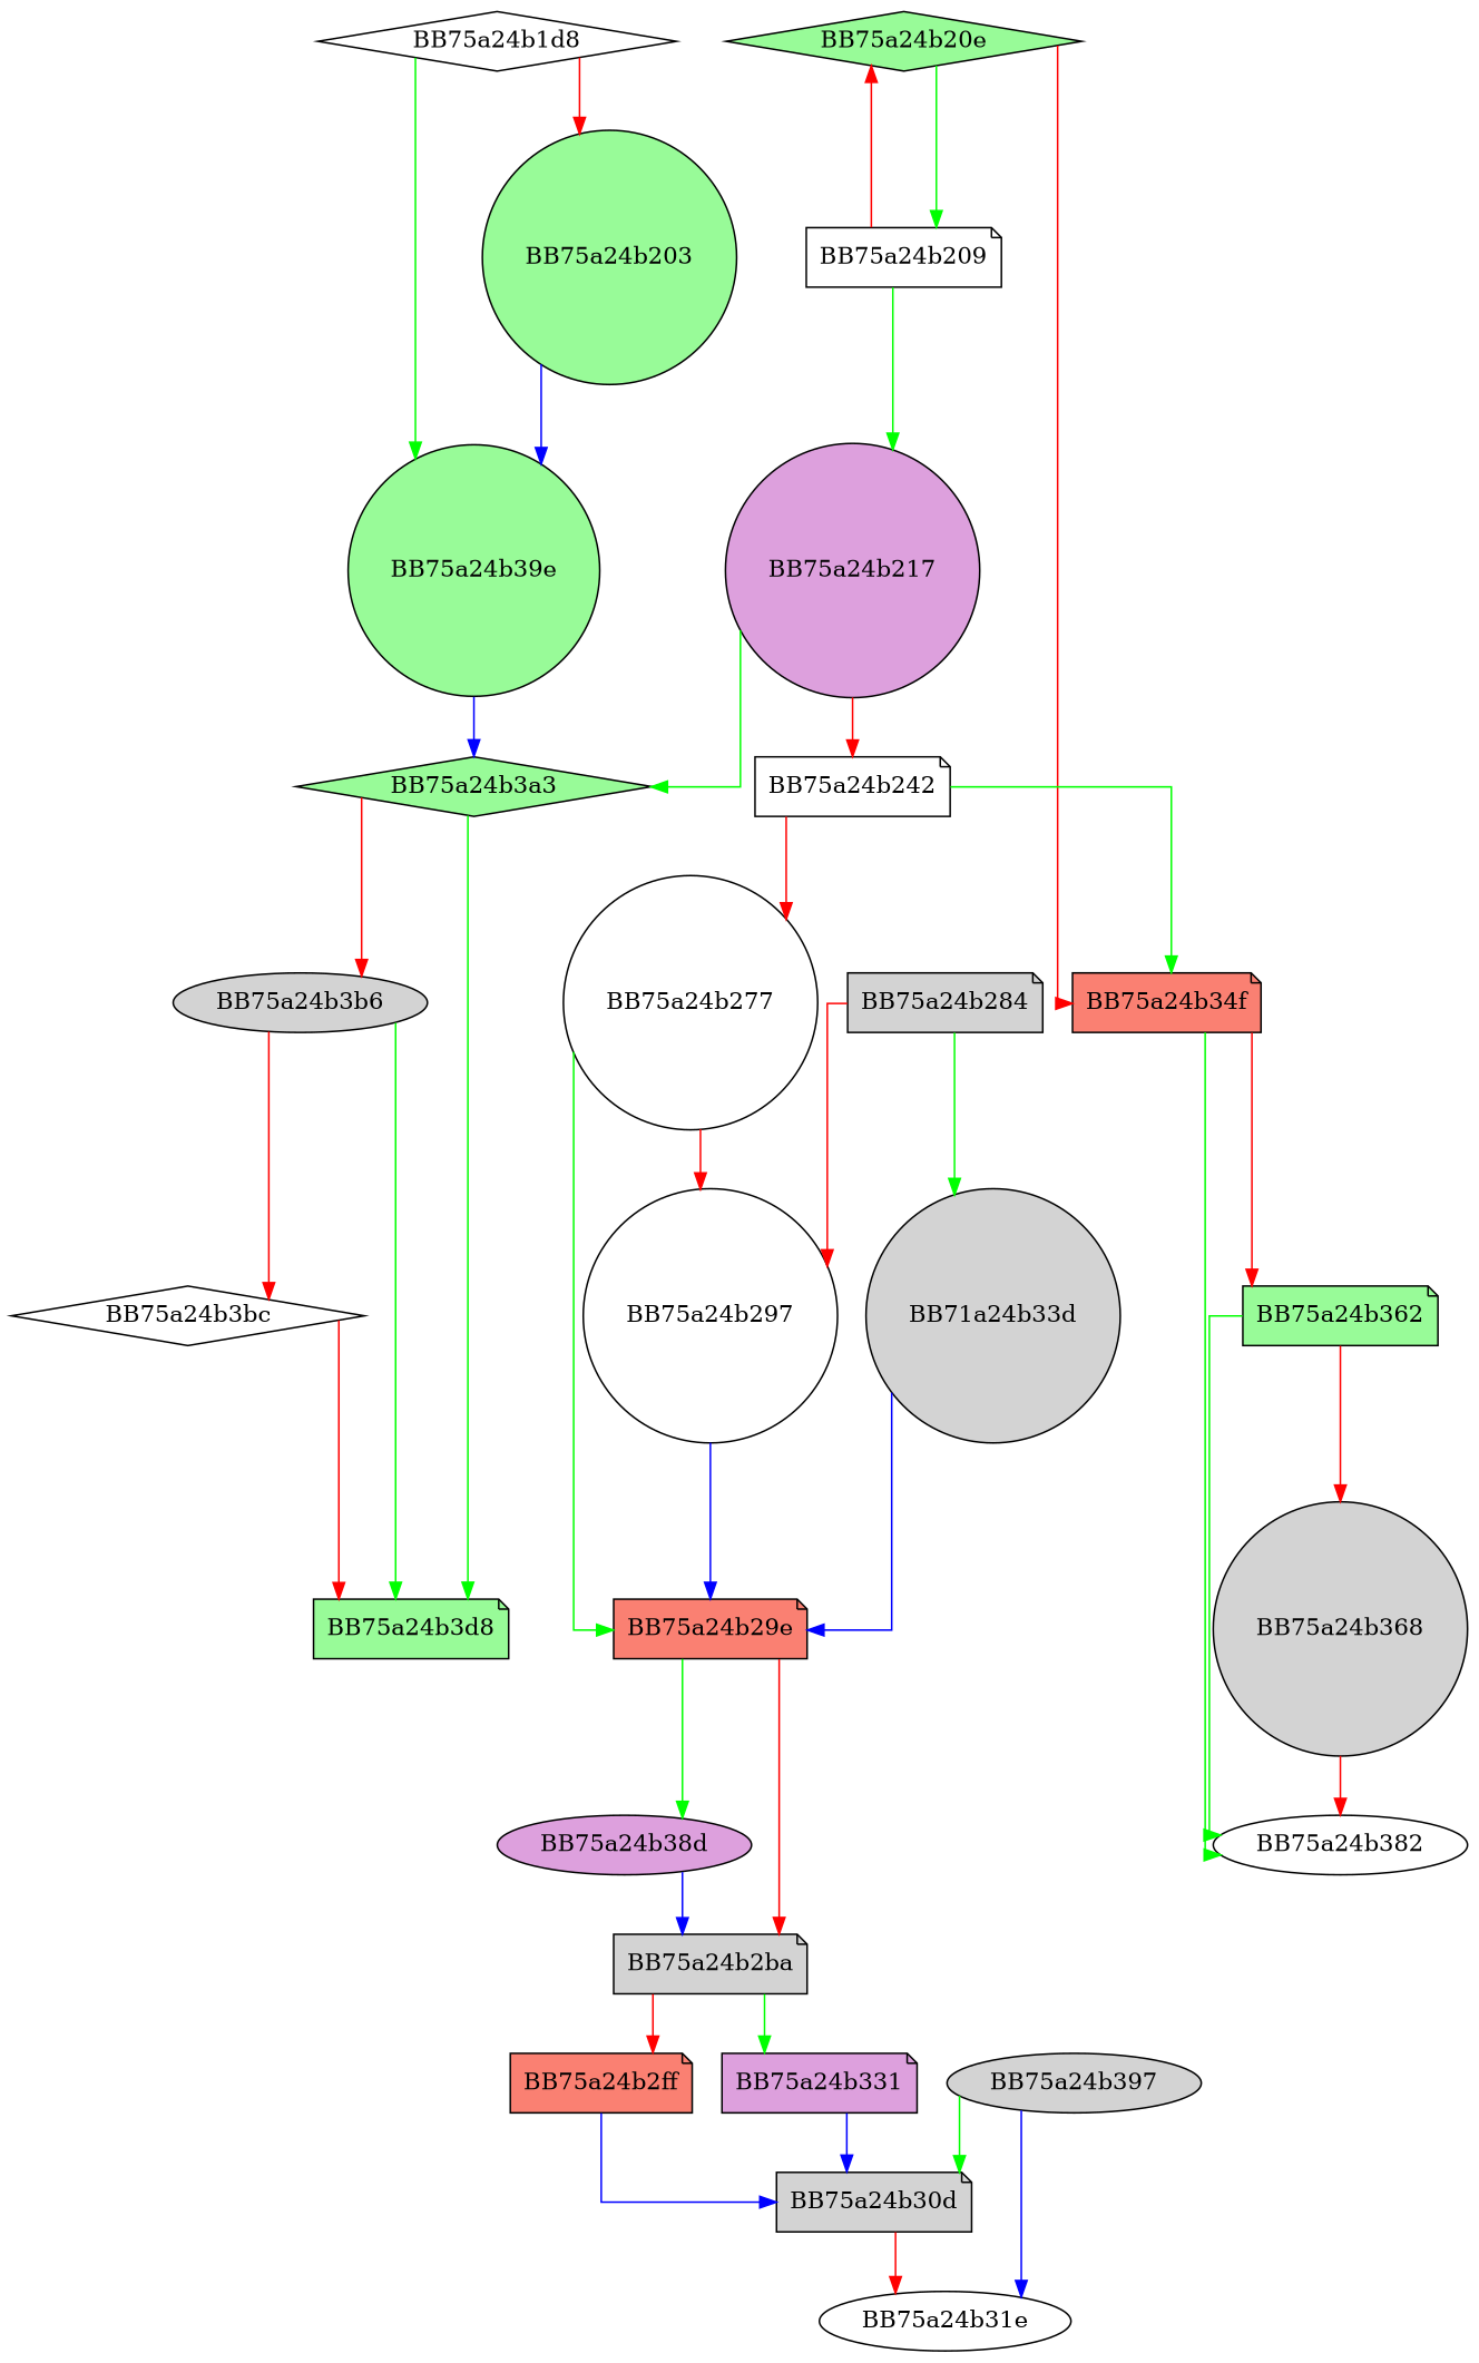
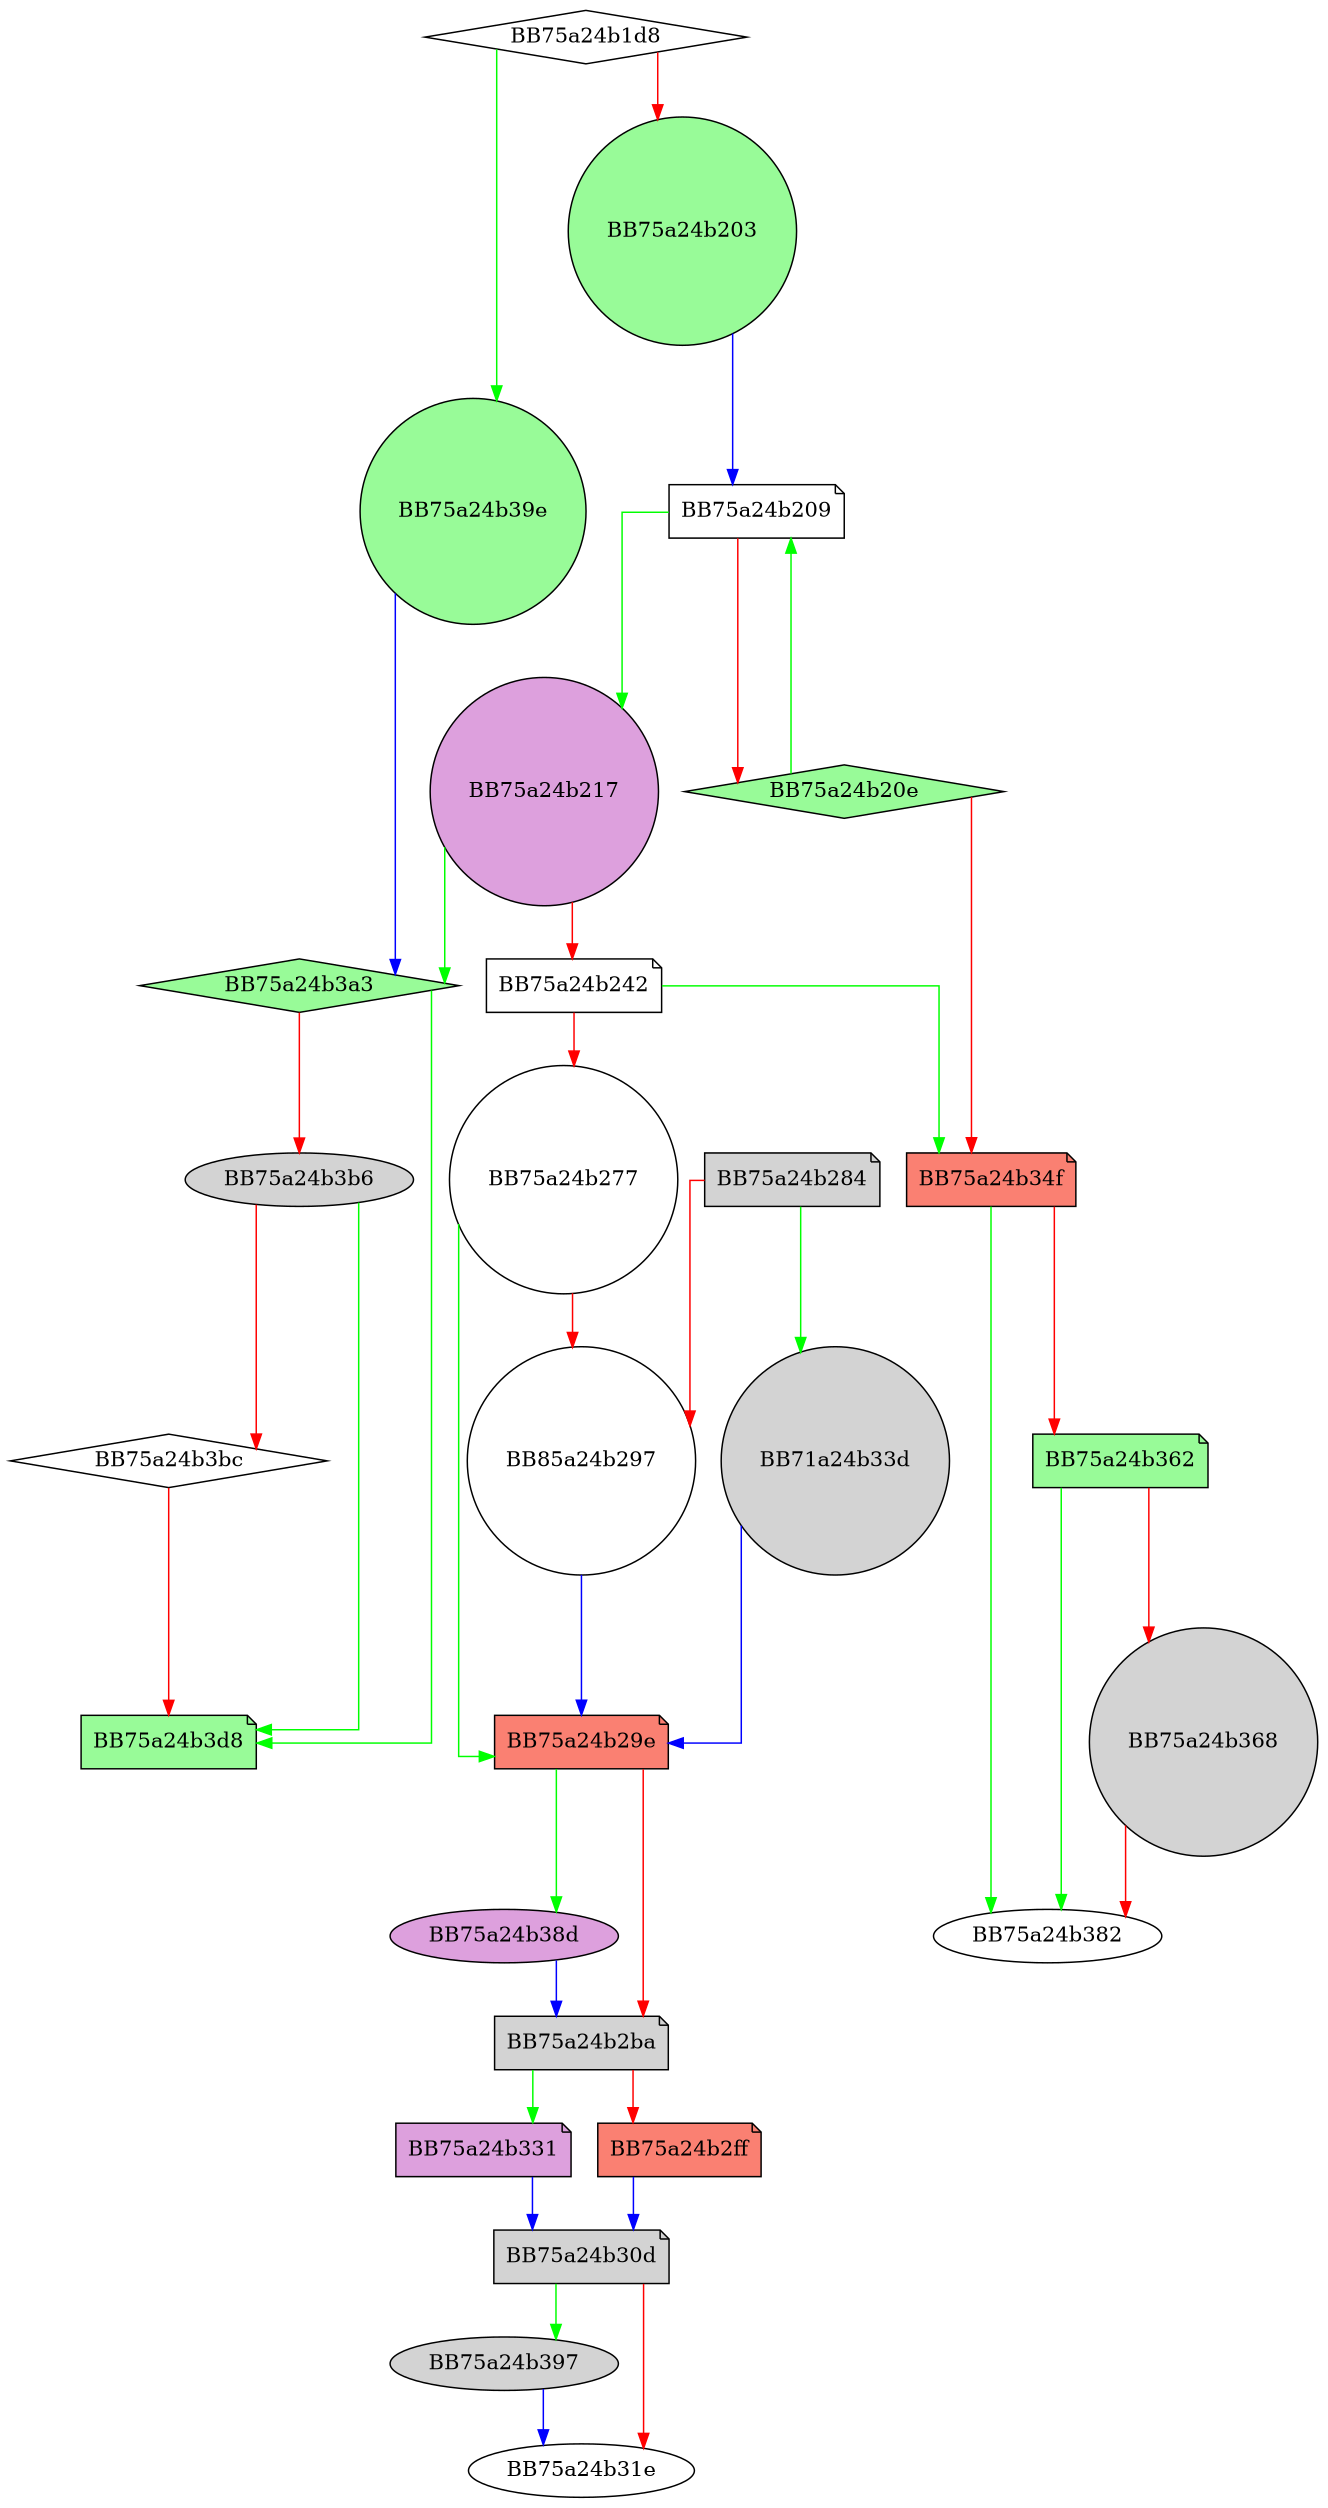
  digraph {
    splines=ortho
    node [fillcolor=white shape=note style=filled]
    edge [color=red]
    BB75a24b1d8 [shape=diamond]
    BB75a24b39e [fillcolor=palegreen shape=circle]
    BB75a24b203 [fillcolor=palegreen shape=circle]
    BB75a24b3a3 [fillcolor=palegreen shape=diamond]
    BB75a24b209
    BB75a24b3d8 [fillcolor=palegreen]
    BB75a24b3b6 [fillcolor=lightgrey shape=ellipse]
    BB75a24b217 [fillcolor=plum shape=circle]
    BB75a24b20e [fillcolor=palegreen shape=diamond]
    BB75a24b242
    BB75a24b34f [fillcolor=salmon]
    BB75a24b277 [shape=circle]
    BB75a24b3bc [shape=diamond]
    BB75a24b382 [shape=ellipse]
    BB75a24b362 [fillcolor=palegreen]
    BB75a24b29e [fillcolor=salmon]
-   BB75a24b297 [shape=circle]
+   BB75a24b297 [shape=circle label=BB85a24b297]
    BB75a24b368 [fillcolor=lightgrey shape=circle]
    BB75a24b38d [fillcolor=plum shape=ellipse]
    BB75a24b2ba [fillcolor=lightgrey]
    BB75a24b284 [fillcolor=lightgrey]
    n22 [fillcolor=lightgrey label=BB71a24b33d shape=circle]
    BB75a24b331 [fillcolor=plum]
    BB75a24b2ff [fillcolor=salmon]
    BB75a24b30d [fillcolor=lightgrey]
    BB75a24b397 [fillcolor=lightgrey shape=ellipse]
    BB75a24b31e [shape=ellipse]
    BB75a24b1d8 -> BB75a24b39e [color=green]
    BB75a24b1d8 -> BB75a24b203
    BB75a24b39e -> BB75a24b3a3 [color=blue]
-   BB75a24b203 -> BB75a24b39e [color=blue]
+   BB75a24b203 -> BB75a24b209 [color=blue]
    BB75a24b3a3 -> BB75a24b3d8 [color=green]
    BB75a24b3a3 -> BB75a24b3b6
    BB75a24b209 -> BB75a24b217 [color=green]
    BB75a24b209 -> BB75a24b20e
    BB75a24b3b6 -> BB75a24b3d8 [color=green]
    BB75a24b3b6 -> BB75a24b3bc
    BB75a24b217 -> BB75a24b3a3 [color=green]
    BB75a24b217 -> BB75a24b242
    BB75a24b20e -> BB75a24b209 [color=green]
    BB75a24b20e -> BB75a24b34f
    BB75a24b242 -> BB75a24b34f [color=green]
    BB75a24b242 -> BB75a24b277
    BB75a24b34f -> BB75a24b382 [color=green]
    BB75a24b34f -> BB75a24b362
    BB75a24b277 -> BB75a24b29e [color=green]
    BB75a24b277 -> BB75a24b297
    BB75a24b3bc -> BB75a24b3d8
    BB75a24b362 -> BB75a24b382 [color=green]
    BB75a24b362 -> BB75a24b368
    BB75a24b29e -> BB75a24b38d [color=green]
    BB75a24b29e -> BB75a24b2ba
    BB75a24b297 -> BB75a24b29e [color=blue]
    BB75a24b368 -> BB75a24b382
    BB75a24b38d -> BB75a24b2ba [color=blue]
    BB75a24b2ba -> BB75a24b331 [color=green]
    BB75a24b2ba -> BB75a24b2ff
    BB75a24b284 -> BB75a24b297
    BB75a24b284 -> n22 [color=green]
    n22 -> BB75a24b29e [color=blue]
    BB75a24b331 -> BB75a24b30d [color=blue]
    BB75a24b2ff -> BB75a24b30d [color=blue]
-   BB75a24b397 -> BB75a24b30d [color=green]
+   BB75a24b30d -> BB75a24b397 [color=green]
    BB75a24b30d -> BB75a24b31e
    BB75a24b397 -> BB75a24b31e [color=blue]
  }
